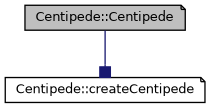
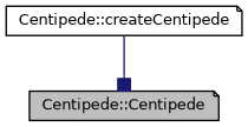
  digraph {
    rankdir=TB
    node [color=black fontname=Helvetica fontsize=10 shape=note style=filled]
    n1 [fillcolor=grey75 fontcolor=black height=0.2 label="Centipede::Centipede" width=0.4]
    n2 [fillcolor=white height=0.2 label="Centipede::createCentipede" width=0.4]
-   n1 -> n2 [color=midnightblue fontname=Helvetica fontsize=10 labelfontname=Helvetica labelfontsize=10 style=solid arrowhead=box]
+   n2 -> n1 [color=midnightblue fontname=Helvetica fontsize=10 labelfontname=Helvetica labelfontsize=10 style=solid arrowhead=box]
  }
